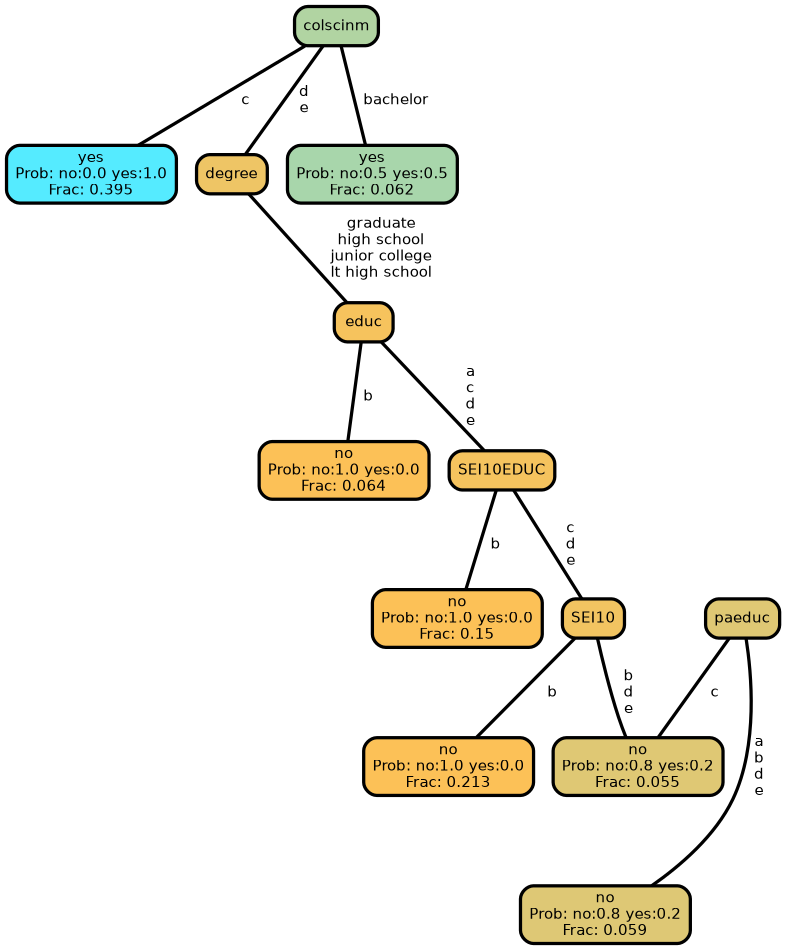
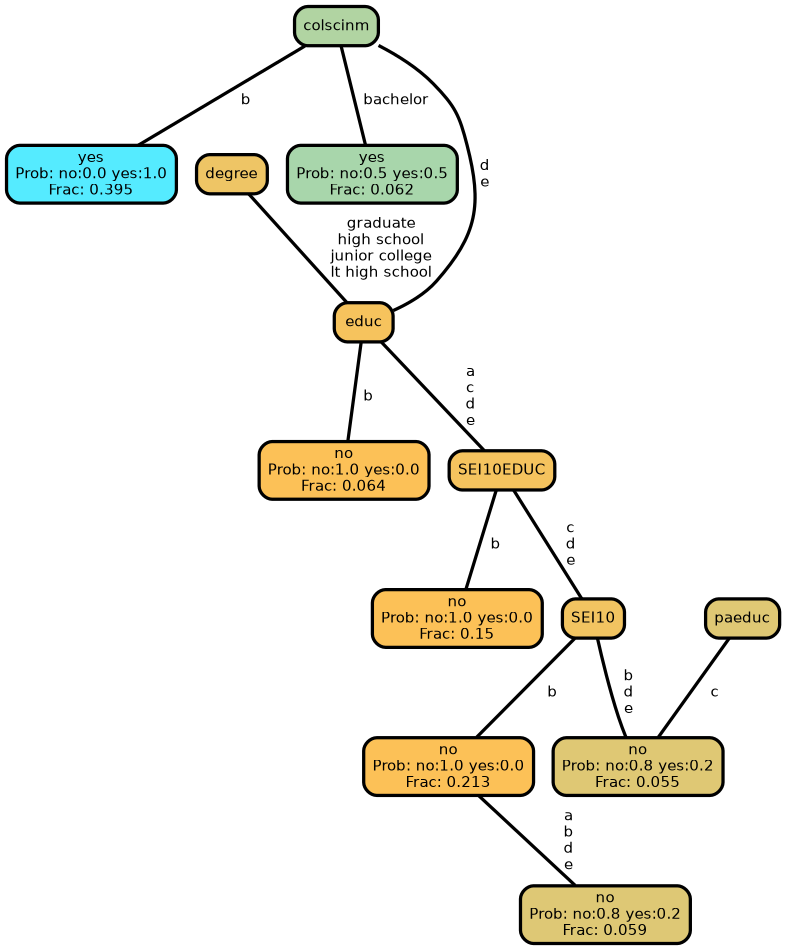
  graph {
    ranksep="0 equally"
    splines=straight
    node [color=black fillcolor="#fcc157" fontcolor=black fontname=helvetica penwidth=3 shape=box style="filled, rounded"]
    edge [color=black fontname=helvetica penwidth=3]
    n1 [fillcolor="#55ebff" label="yes\nProb: no:0.0 yes:1.0\nFrac: 0.395"]
    n2 [fillcolor="#b1d4a2" label=colscinm]
    n3 [fillcolor="#eec565" label=degree]
    n4 [fillcolor="#a8d6ab" label="yes\nProb: no:0.5 yes:0.5\nFrac: 0.062"]
    n5 [fillcolor="#f6c35d" label=educ]
    n6 [label="no\nProb: no:1.0 yes:0.0\nFrac: 0.064"]
    n7 [fillcolor="#f5c35e" label=SEI10EDUC]
    n8 [label="no\nProb: no:1.0 yes:0.0\nFrac: 0.15"]
    n9 [fillcolor="#f2c461" label=SEI10]
    n10 [label="no\nProb: no:1.0 yes:0.0\nFrac: 0.213"]
    n11 [fillcolor="#dfc874" label="no\nProb: no:0.8 yes:0.2\nFrac: 0.055"]
    n12 [fillcolor="#dfc874" label=paeduc]
    n13 [fillcolor="#dec875" label="no\nProb: no:0.8 yes:0.2\nFrac: 0.059"]
    subgraph sub_1 {
      rank=same
    }
-   n2 -- n1 [label=" c"]
-   n2 -- n3 [label=" d\n e"]
+   n2 -- n1 [label=" b"]
+   n2 -- n5 [label=" d\n e"]
    n2 -- n4 [label=" bachelor"]
    n3 -- n5 [label=" graduate\n high school\n junior college\n lt high school"]
    n5 -- n6 [label=" b"]
    n5 -- n7 [label=" a\n c\n d\n e"]
    n7 -- n8 [label=" b"]
    n7 -- n9 [label=" c\n d\n e"]
    n9 -- n10 [label=" b"]
    n9 -- n11 [label=" b\n d\n e"]
    n12 -- n11 [label=" c"]
-   n12 -- n13 [label=" a\n b\n d\n e"]
+   n10 -- n13 [label=" a\n b\n d\n e"]
  }
